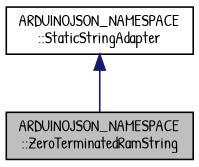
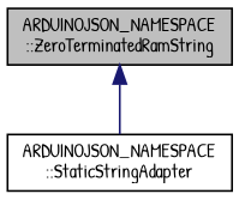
  digraph {
    fontname="Patrick Hand"
    node [color=black fontname="Patrick Hand" fontsize=10 shape=record style=filled]
    n1 [fillcolor=grey75 fontcolor=black height=0.2 label="ARDUINOJSON_NAMESPACE\l::ZeroTerminatedRamString" width=0.4]
    n2 [fillcolor=white height=0.2 label="ARDUINOJSON_NAMESPACE\l::StaticStringAdapter" width=0.4]
-   n2 -> n1 [color=midnightblue dir=back fontname="Patrick Hand" fontsize=10 labelfontname=Helvetica labelfontsize=10 style=solid]
+   n1 -> n2 [color=midnightblue dir=back fontname="Patrick Hand" fontsize=10 labelfontname=Helvetica labelfontsize=10 style=solid]
  }
